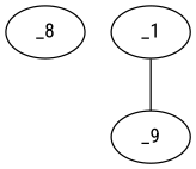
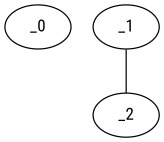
  graph {
    fontname="Roboto Condensed"
    node [fontname="Roboto Condensed"]
-   _0 [x=2.43192 y=2.71944 label=_8]
+   _0 [x=2.43192 y=2.71944]
    _1 [x=1.46401 y=0.660735]
-   _2 [x=1.45822 y=2.95877 label=_9]
+   _2 [x=1.45822 y=2.95877]
    _1 -- _2 [fontname="Roboto Condensed"]
  }
